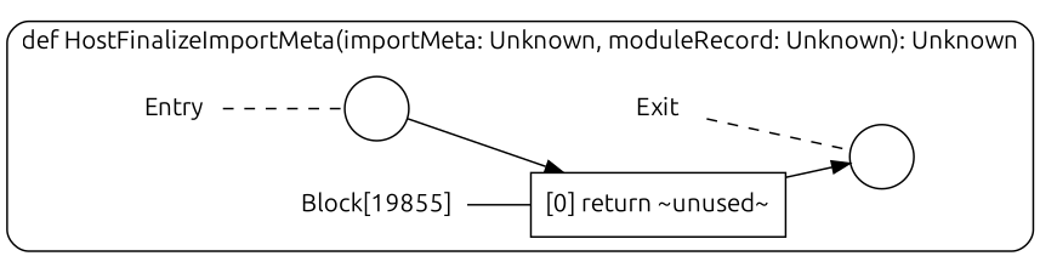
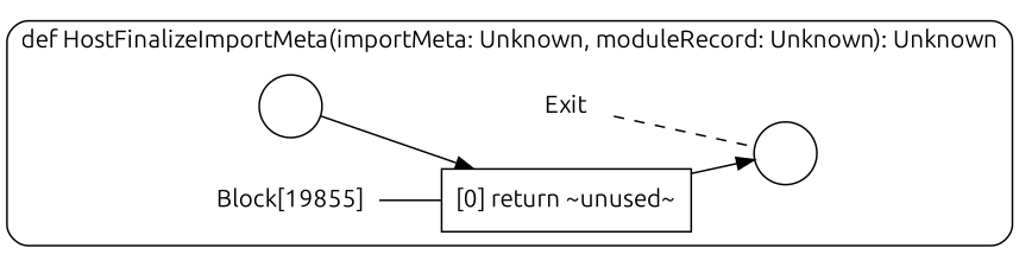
  digraph {
    fontname=Ubuntu
    rankdir=LR
    node [fontname=Ubuntu shape=none]
    edge [arrowhead=none color=black fontname=Ubuntu]
-   n1 [label=<<font color="black">Entry</font>>]
    n2 [color=black fillcolor=white label=" " shape=circle style=filled]
    n3 [color=black fillcolor=white label=<<font color="black">[0] return ~unused~<BR ALIGN="LEFT"/></font>> shape=box style=filled]
    n4 [color=black fillcolor=white label=" " shape=circle style=filled]
    n5 [label=<<font color="black">Exit</font>>]
    n6 [label=<<font color="black">Block[19855]</font>>]
    subgraph cluster_1 {
      label="def HostFinalizeImportMeta(importMeta: Unknown, moduleRecord: Unknown): Unknown"
      style=rounded
-     n1
      n2
      n3
      n4
      n5
      n6
    }
-   n1 -> n2 [style=dashed]
    n2 -> n3 [arrowhead=""]
    n3 -> n4 [arrowhead=""]
    n5 -> n4 [style=dashed]
    n6 -> n3 [style=solid]
  }
